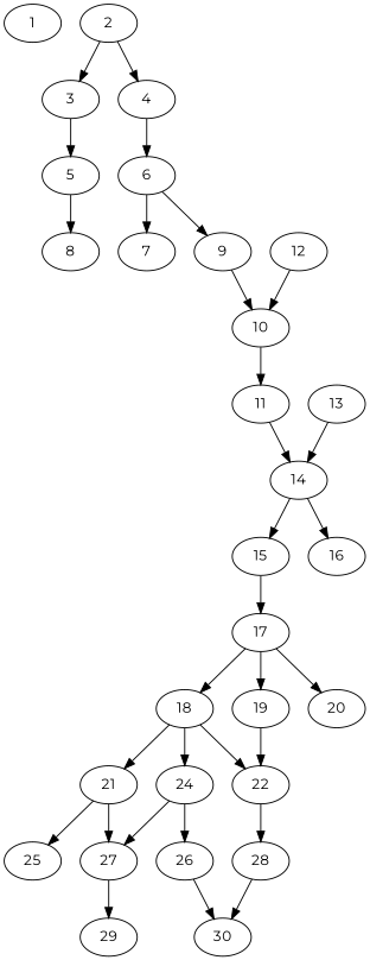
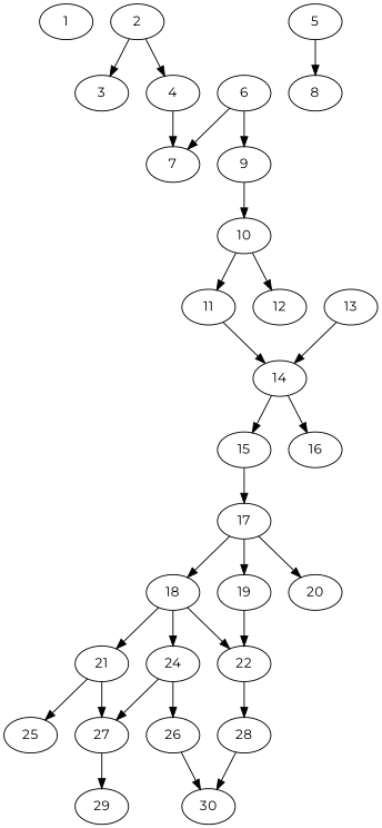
  digraph {
    fontname=Montserrat
    node [alpha=0.10 fontname=Montserrat]
    edge [fontname=Montserrat]
    1 [alpha=0.15 expect_size=33693696]
    2 [alpha=0.14 expect_size=29058048]
    3 [alpha=0.04 expect_size=34947072]
    4 [alpha=0.16 expect_size=22808576]
    5 [alpha=0.18 expect_size=48184320]
    6 [alpha=0.06 expect_size=40005632]
    8 [alpha=0.20 expect_size=11471872]
    7 [alpha=0.19 expect_size=6441984]
    9 [alpha=0.20 expect_size=15010816]
    10 [alpha=0.17 expect_size=49497088]
    11 [alpha=0.02 expect_size=13196288]
    12 [alpha=0.06 expect_size=48024576]
    14 [expect_size=43769856]
    13 [alpha=0.06 expect_size=34269184]
    15 [alpha=0.09 expect_size=34622464]
    16 [alpha=0.07 expect_size=29597696]
    17 [alpha=0.13 expect_size=43706368]
    18 [alpha=0.07 expect_size=40224768]
    19 [expect_size=39136256]
    20 [alpha=0.12 expect_size=38259712]
    21 [alpha=0.05 expect_size=30026752]
    22 [alpha=0.09 expect_size=34268160]
    24 [alpha=0.09 expect_size=17323008]
    25 [expect_size=40675328]
    27 [alpha=0.04 expect_size=29290496]
    28 [alpha=0.04 expect_size=13134848]
    26 [alpha=0.07 expect_size=13898752]
    29 [alpha=0.08 expect_size=30755840]
    30 [expect_size=8124416]
    2 -> 3
    2 -> 4
-   3 -> 5
-   4 -> 6
+   4 -> 7
    5 -> 8
    6 -> 7
    6 -> 9
    9 -> 10
    10 -> 11
-   12 -> 10
+   10 -> 12
    11 -> 14
    14 -> 15
    14 -> 16
    13 -> 14
    15 -> 17
    17 -> 18
    17 -> 19
    17 -> 20
    18 -> 21
    18 -> 22
    18 -> 24
    19 -> 22
    21 -> 25
    21 -> 27
    22 -> 28
    24 -> 27
    24 -> 26
    27 -> 29
    28 -> 30
    26 -> 30
  }
